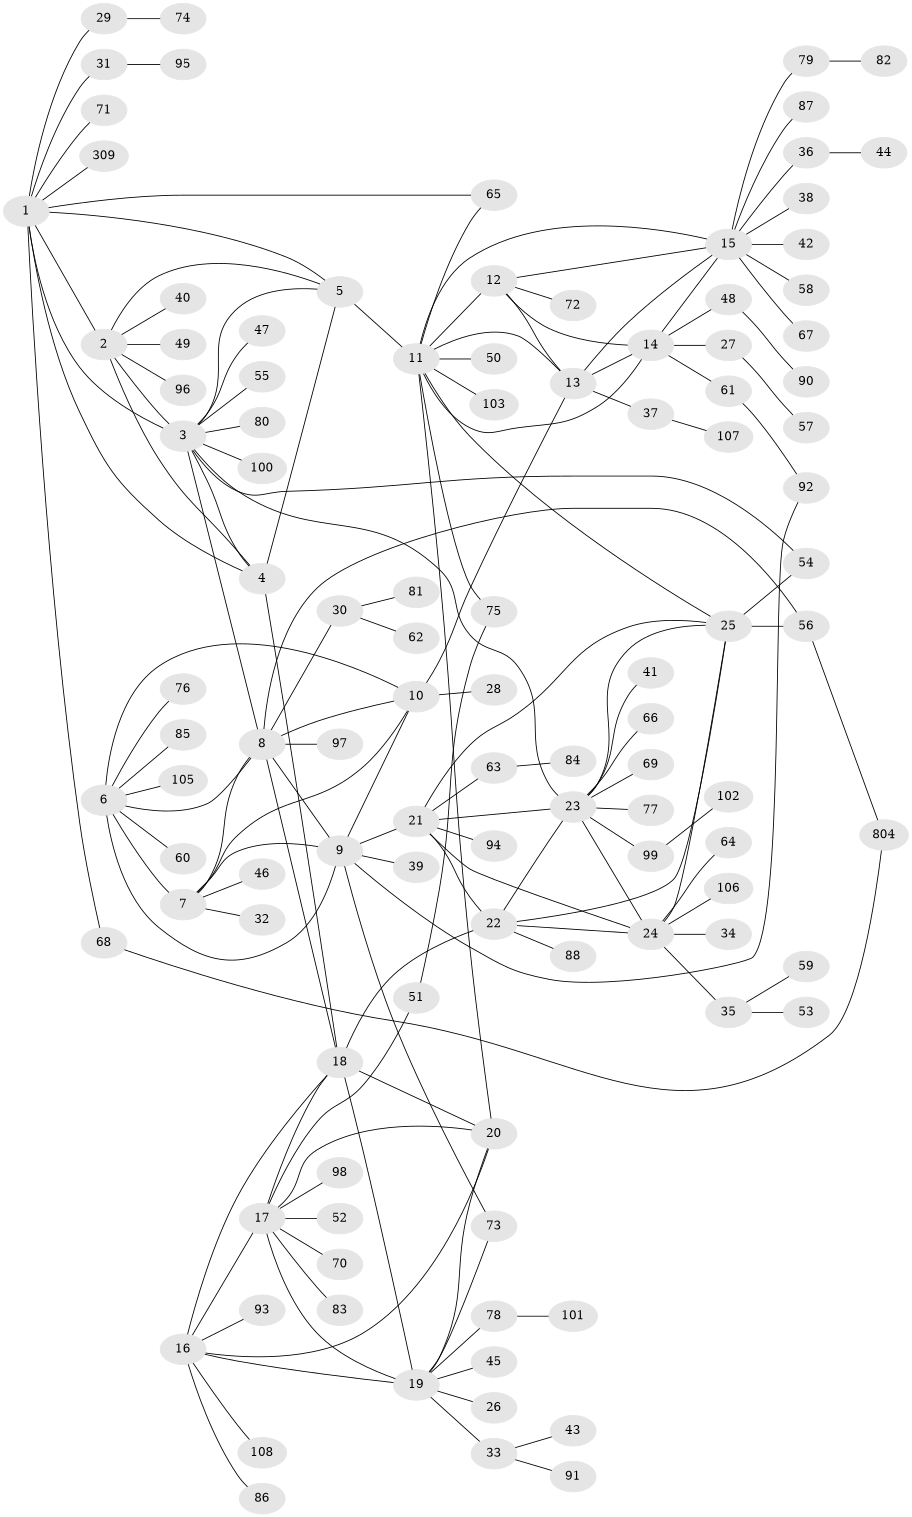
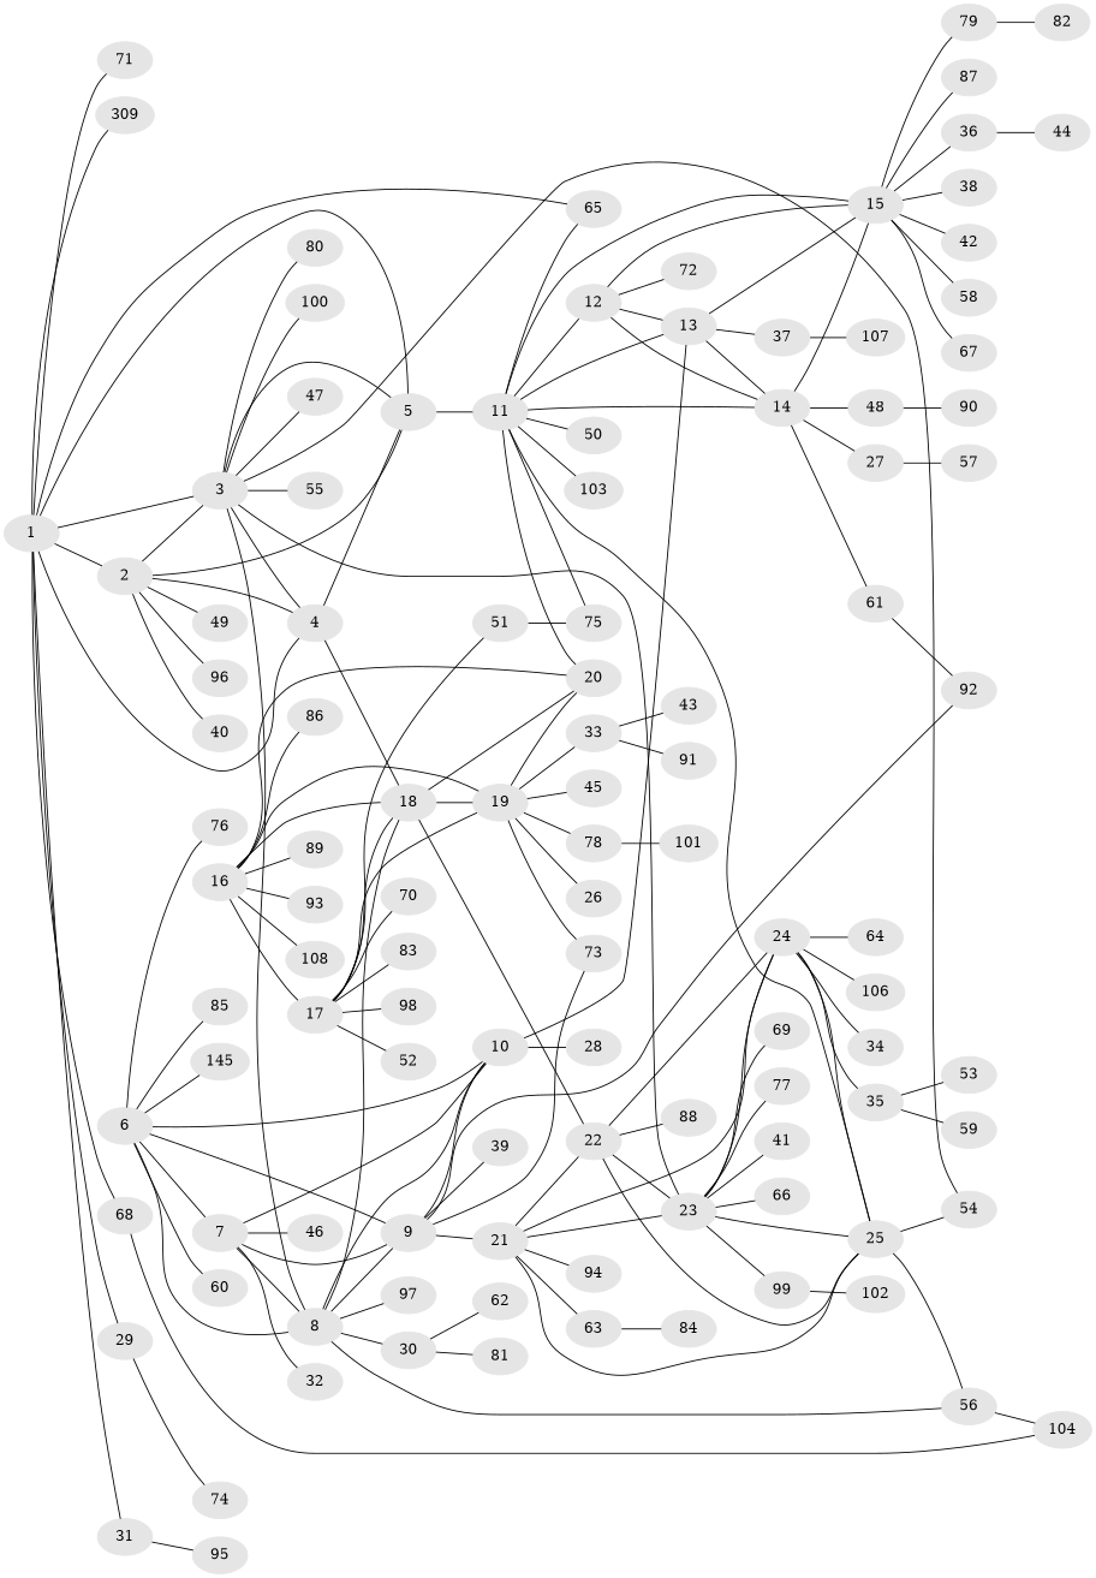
  graph {
    fontname="DejaVu Serif"
    rankdir=LR
    node [color=gray90 fontname="DejaVu Serif" style=filled]
    edge [fontname="DejaVu Serif"]
    1
    2
    3
    4
    5
    29
    31
    65
    68
    71
    n11 [label=309]
    40
    49
    96
    8
    23
    47
    54
    55
    80
    100
    18
    11
    74
    95
-   104 [label=804]
+   104
    9
    10
    30
    56
    97
    25
    24
    41
    66
    69
    77
    99
    20
    19
    22
    13
    12
    14
    15
    50
    75
    103
    6
    7
    60
    76
    85
-   105
+   105 [label=145]
    32
    46
    21
    39
    73
    92
    28
    62
    81
    63
    94
    37
    72
    27
    48
    61
    36
    38
    42
    58
    67
    79
    87
    107
    57
    90
    44
    82
    16
    17
    86
+   89
    93
    108
    51
    52
    70
    83
    98
    26
    33
    45
    78
    88
    43
    91
    101
    34
    35
    64
    106
    84
    102
    53
    59
    1 -- 2
    1 -- 3
    1 -- 4
    1 -- 5
    1 -- 29
    1 -- 31
    1 -- 65
    1 -- 68
    1 -- 71
    1 -- n11
    2 -- 3
    2 -- 4
    2 -- 5
    2 -- 40
    2 -- 49
    2 -- 96
    3 -- 4
    3 -- 5
    3 -- 8
    3 -- 23
    3 -- 47
    3 -- 54
    3 -- 55
    3 -- 80
    3 -- 100
    4 -- 5
    4 -- 18
    5 -- 11
    29 -- 74
    31 -- 95
    68 -- 104
    8 -- 18
    8 -- 9
    8 -- 10
    8 -- 30
    8 -- 56
    8 -- 97
    23 -- 25
    23 -- 24
    23 -- 41
    23 -- 66
    23 -- 69
    23 -- 77
    23 -- 99
    18 -- 20
    18 -- 19
    18 -- 22
    11 -- 65
    11 -- 25
    11 -- 20
    11 -- 13
    11 -- 12
    11 -- 14
    11 -- 15
    11 -- 50
    11 -- 75
    11 -- 103
    9 -- 10
    9 -- 21
    9 -- 39
    9 -- 73
    9 -- 92
    10 -- 13
    10 -- 28
    30 -- 62
    30 -- 81
    56 -- 104
    25 -- 54
    25 -- 56
    24 -- 25
    24 -- 34
    24 -- 35
    24 -- 64
    24 -- 106
    99 -- 102
    19 -- 20
    19 -- 73
    19 -- 26
    19 -- 33
    19 -- 45
    19 -- 78
    22 -- 23
    22 -- 25
    22 -- 24
    22 -- 88
    13 -- 14
    13 -- 15
    13 -- 37
    12 -- 13
    12 -- 14
    12 -- 15
    12 -- 72
    14 -- 15
    14 -- 27
    14 -- 48
    14 -- 61
    15 -- 36
    15 -- 38
    15 -- 42
    15 -- 58
    15 -- 67
    15 -- 79
    15 -- 87
    6 -- 8
    6 -- 9
    6 -- 10
    6 -- 7
    6 -- 60
    6 -- 76
    6 -- 85
    6 -- 105
    7 -- 8
    7 -- 9
    7 -- 10
    7 -- 32
    7 -- 46
    21 -- 23
    21 -- 25
    21 -- 24
    21 -- 22
    21 -- 63
    21 -- 94
    63 -- 84
    37 -- 107
    27 -- 57
    48 -- 90
    61 -- 92
    36 -- 44
    79 -- 82
    16 -- 18
    16 -- 20
    16 -- 19
    16 -- 17
    16 -- 86
+   16 -- 89
    16 -- 93
    16 -- 108
    17 -- 18
-   17 -- 20
    17 -- 19
    17 -- 51
    17 -- 52
    17 -- 70
    17 -- 83
    17 -- 98
    51 -- 75
    33 -- 43
    33 -- 91
    78 -- 101
    35 -- 53
    35 -- 59
  }
